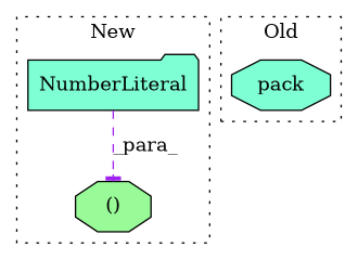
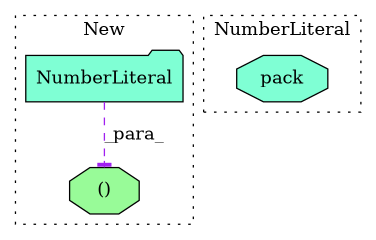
  digraph {
    node [s=816 shape=octagon style=filled fillcolor=aquamarine]
    n1 [a=106 l=19 label="()" fillcolor=palegreen]
    n2 [a=34 l=3 label=NumberLiteral shape=folder]
    n3 [a=32 l="5,1" label=pack s="749,766"]
    subgraph cluster_1 {
      label=New
      style=dotted
      n1
      n2
    }
    subgraph cluster_2 {
-     label=Old
+     label=NumberLiteral
      style=dotted
      n3
    }
    n2 -> n1 [label=_para_ color=purple style=dashed arrowhead=tee]
  }
